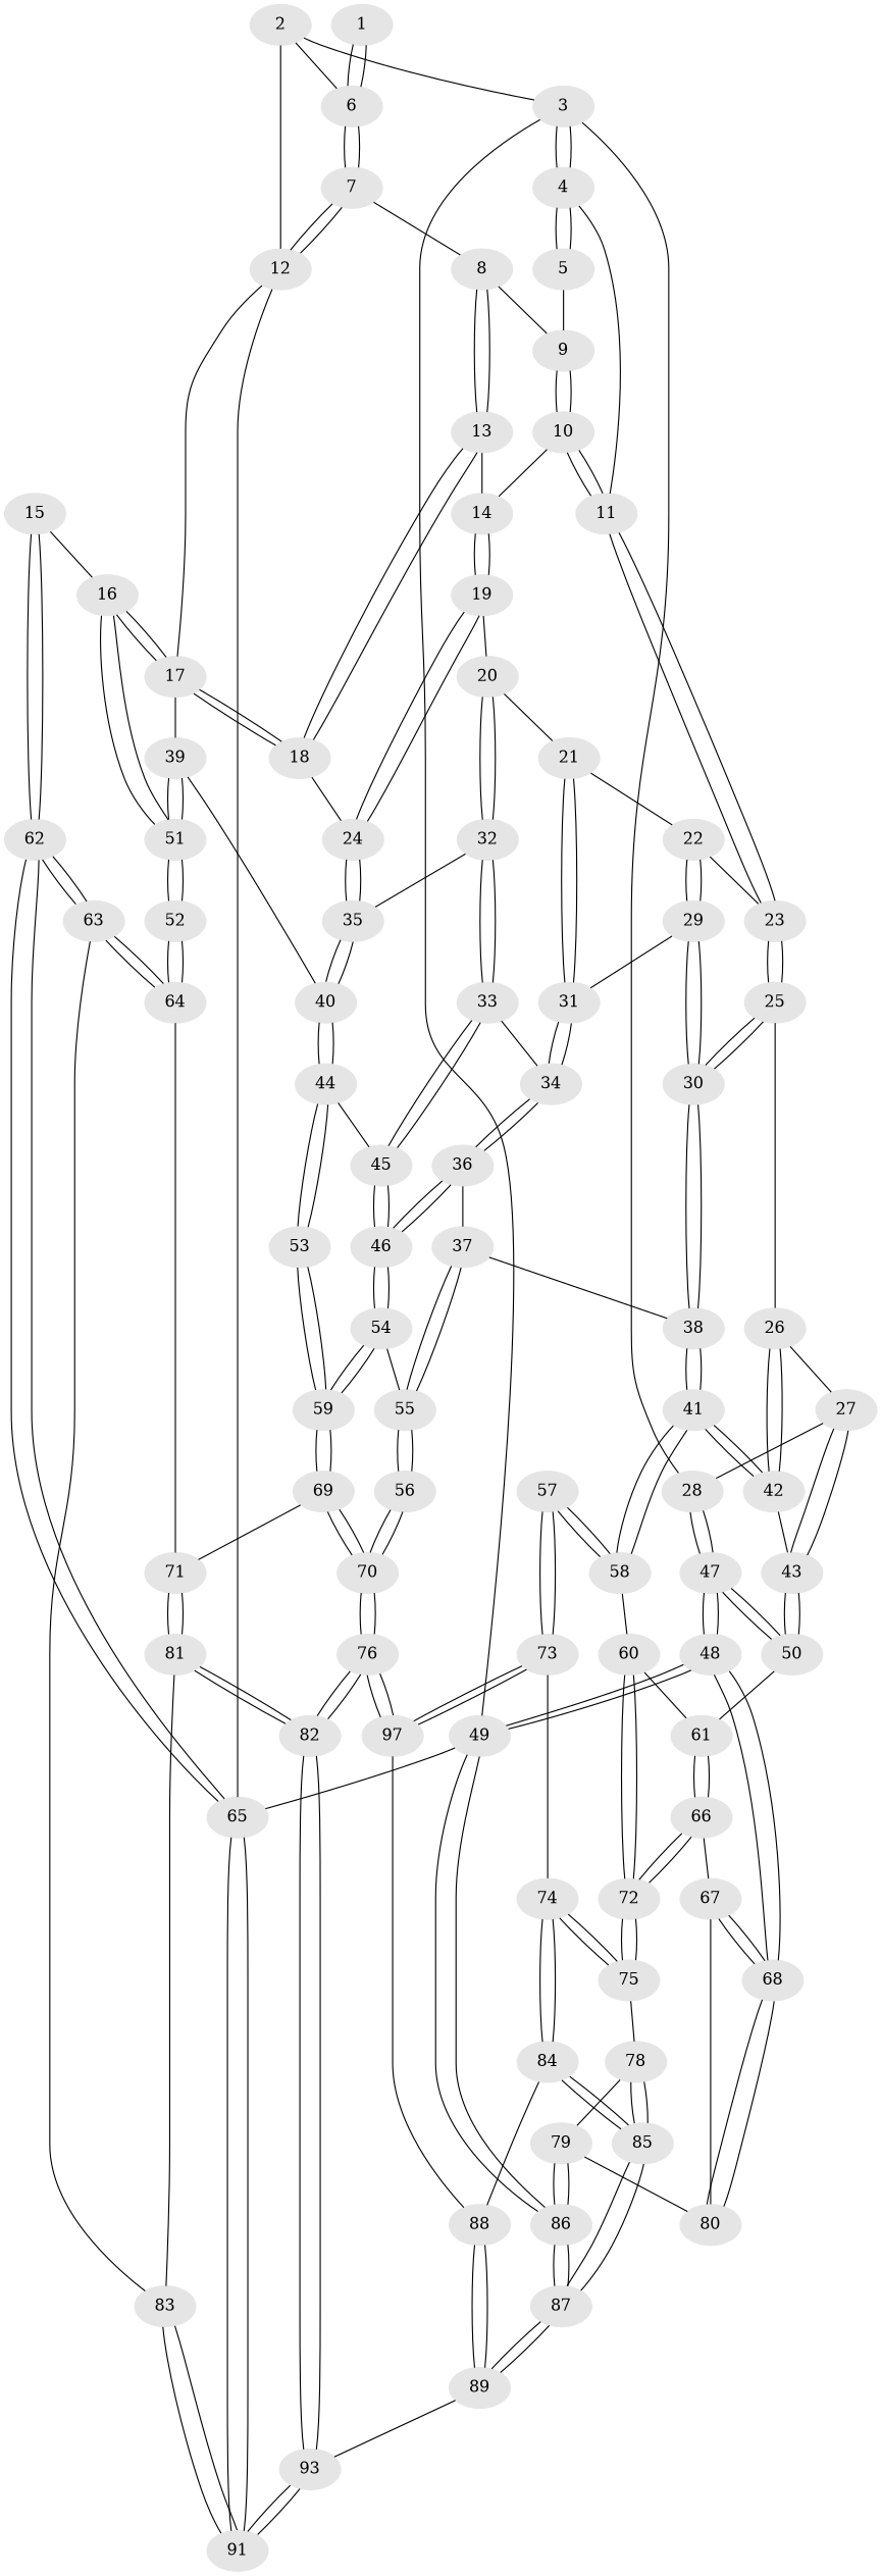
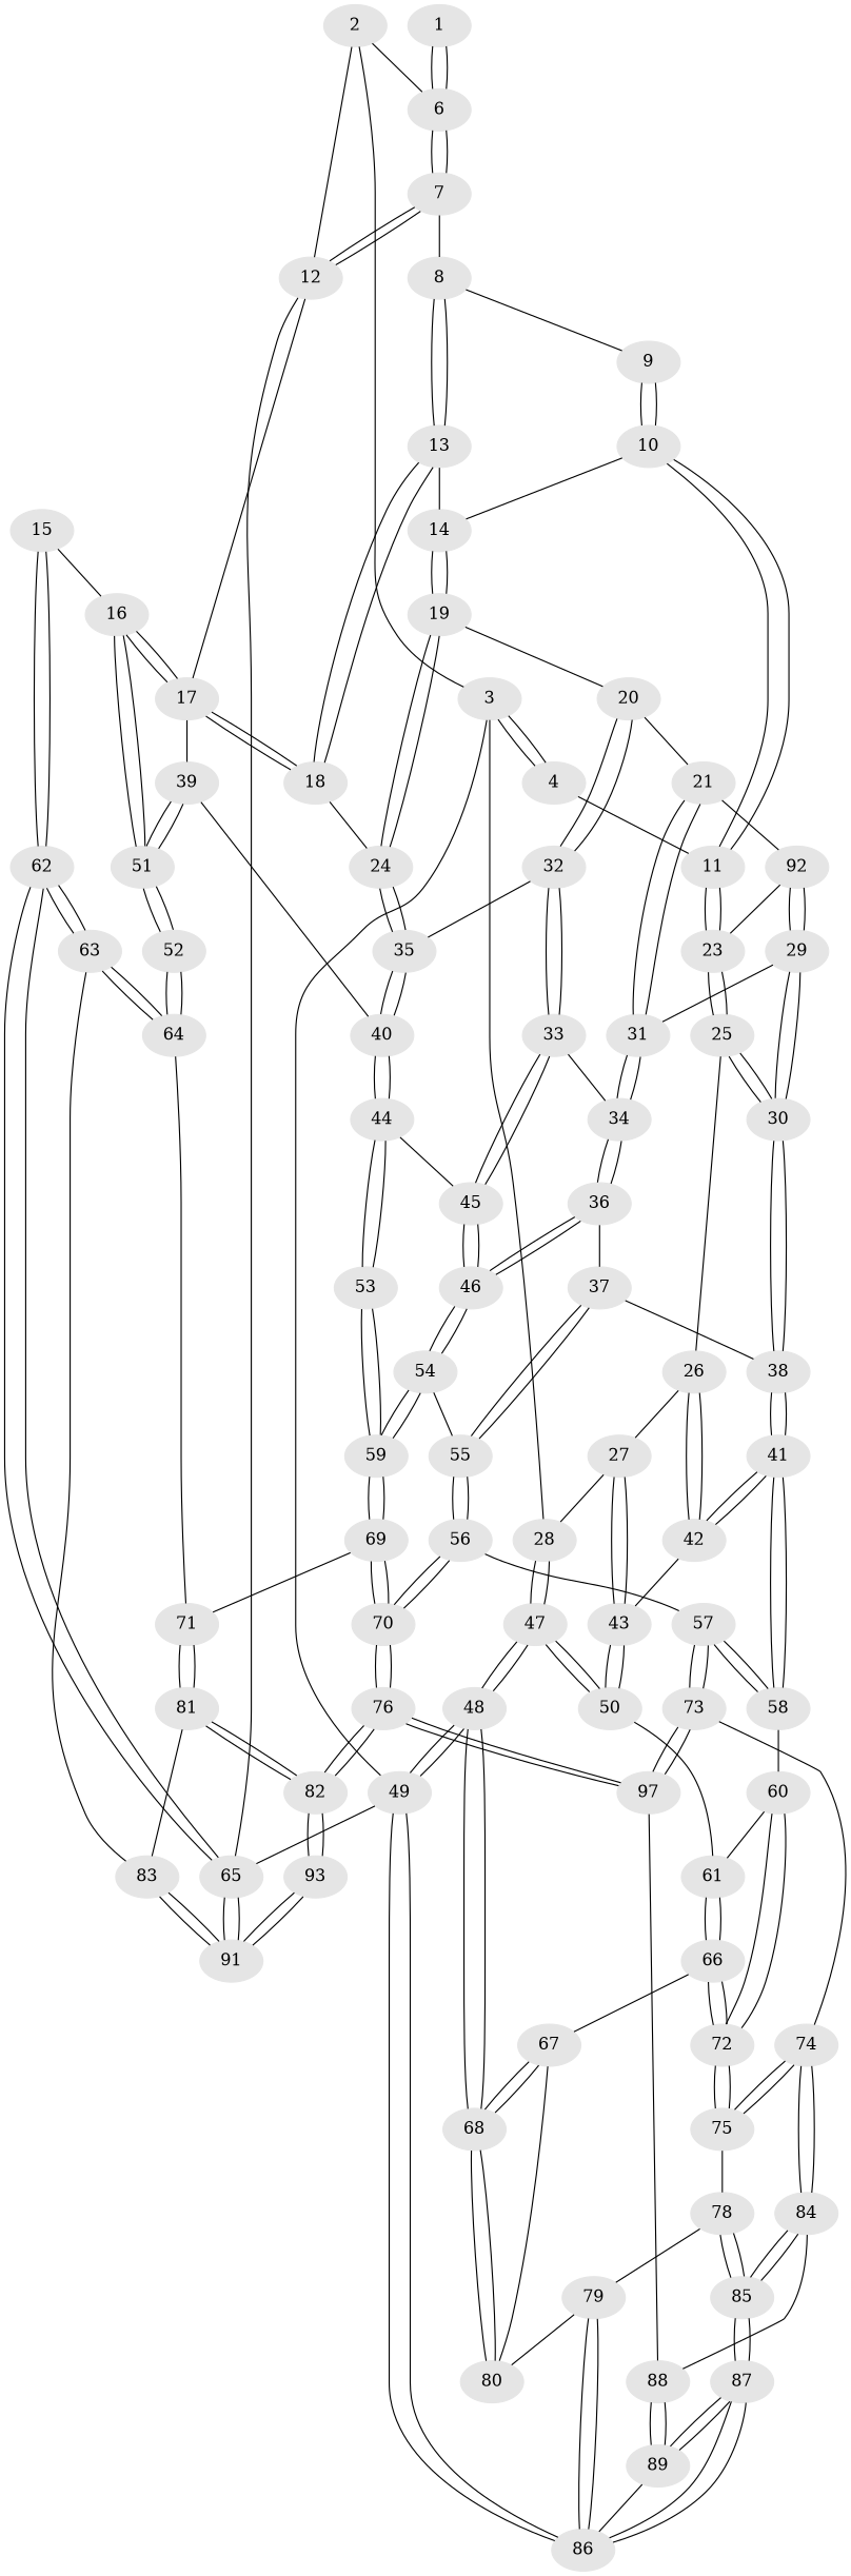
  graph {
    node [color=gray90 style=filled]
    1
    6
    2
    3
    12
    7
    4
    28
    49
    65
    17
-   5
    11
    47
    86
    9
    23
    10
    8
    13
    14
    18
    19
    25
    15
    16
    62
    91
    24
    20
    51
    63
    39
    52
    40
    35
    21
    32
-   22
+   22 [label=92]
    31
    33
    29
    34
    30
    26
    27
    42
    38
    43
    50
    48
    41
    36
    45
    46
    37
    44
    55
    54
    56
    58
    53
    60
    61
    59
    68
    80
    87
    66
    64
    71
    69
    57
    70
    73
    76
    74
    n78 [label=97]
    72
    75
    67
    83
    81
    82
    78
    84
    88
    85
    79
    n90 [label=93]
    89
    1 -- 6
    1 -- 6
    6 -- 7
    6 -- 7
    2 -- 6
    2 -- 3
    2 -- 12
    3 -- 4
    3 -- 4
    3 -- 28
    3 -- 49
    12 -- 65
    12 -- 17
    7 -- 12
    7 -- 12
    7 -- 8
-   4 -- 5
-   4 -- 5
    4 -- 11
    28 -- 47
    28 -- 47
    49 -- 65
    49 -- 86
    49 -- 86
    65 -- 91
    65 -- 91
    17 -- 18
    17 -- 18
    17 -- 39
-   5 -- 9
    11 -- 23
    11 -- 23
    47 -- 50
    47 -- 50
    47 -- 48
    47 -- 48
    86 -- 87
    86 -- 87
    9 -- 10
    9 -- 10
    23 -- 25
    23 -- 25
    10 -- 11
    10 -- 11
    10 -- 14
    8 -- 9
    8 -- 13
    8 -- 13
    13 -- 14
    13 -- 18
    13 -- 18
    14 -- 19
    14 -- 19
    18 -- 24
    19 -- 24
    19 -- 24
    19 -- 20
    25 -- 30
    25 -- 30
    25 -- 26
    15 -- 16
    15 -- 62
    15 -- 62
    16 -- 17
    16 -- 17
    16 -- 51
    16 -- 51
    62 -- 65
    62 -- 65
    62 -- 63
    62 -- 63
    24 -- 35
    24 -- 35
    20 -- 21
    20 -- 32
    20 -- 32
    51 -- 52
    51 -- 52
    63 -- 64
    63 -- 64
    63 -- 83
    39 -- 51
    39 -- 51
    39 -- 40
    52 -- 64
    52 -- 64
    40 -- 44
    40 -- 44
    35 -- 40
    35 -- 40
    21 -- 22
    21 -- 31
    21 -- 31
    32 -- 35
    32 -- 33
    32 -- 33
    22 -- 23
    22 -- 29
    22 -- 29
    31 -- 34
    31 -- 34
    33 -- 34
    33 -- 45
    33 -- 45
    29 -- 31
    29 -- 30
    29 -- 30
    34 -- 36
    34 -- 36
    30 -- 38
    30 -- 38
    26 -- 27
    26 -- 42
    26 -- 42
    27 -- 28
    27 -- 43
    27 -- 43
    42 -- 43
    38 -- 41
    38 -- 41
    43 -- 50
    43 -- 50
    50 -- 61
    48 -- 49
    48 -- 49
    48 -- 68
    48 -- 68
    41 -- 42
    41 -- 42
    41 -- 58
    41 -- 58
    36 -- 46
    36 -- 46
    36 -- 37
    45 -- 46
    45 -- 46
    46 -- 54
    46 -- 54
    37 -- 38
    37 -- 55
    37 -- 55
    44 -- 45
    44 -- 53
    44 -- 53
    55 -- 56
    55 -- 56
    54 -- 55
    54 -- 59
    54 -- 59
+   56 -- 57
    56 -- 70
    56 -- 70
    58 -- 60
    53 -- 59
    53 -- 59
    60 -- 61
    60 -- 72
    60 -- 72
    61 -- 66
    61 -- 66
    59 -- 69
    59 -- 69
    68 -- 80
    68 -- 80
    87 -- 89
    87 -- 89
    66 -- 72
    66 -- 72
    66 -- 67
    64 -- 71
    71 -- 81
    71 -- 81
    69 -- 71
    69 -- 70
    69 -- 70
    57 -- 58
    57 -- 58
    57 -- 73
    57 -- 73
    70 -- 76
    70 -- 76
    73 -- 74
    73 -- n78
    73 -- n78
    76 -- n78
    76 -- n78
    76 -- 82
    76 -- 82
    74 -- 75
    74 -- 75
    74 -- 84
    74 -- 84
    n78 -- 88
    72 -- 75
    72 -- 75
    75 -- 78
    67 -- 68
    67 -- 68
    67 -- 80
    83 -- 91
    83 -- 91
    81 -- 83
    81 -- 82
    81 -- 82
    82 -- n90
    82 -- n90
    78 -- 85
    78 -- 85
    78 -- 79
    84 -- 88
    84 -- 85
    84 -- 85
    88 -- 89
    88 -- 89
    85 -- 87
    85 -- 87
    79 -- 86
    79 -- 86
    79 -- 80
    n90 -- 91
    n90 -- 91
-   89 -- n90
+   89 -- 86
  }
